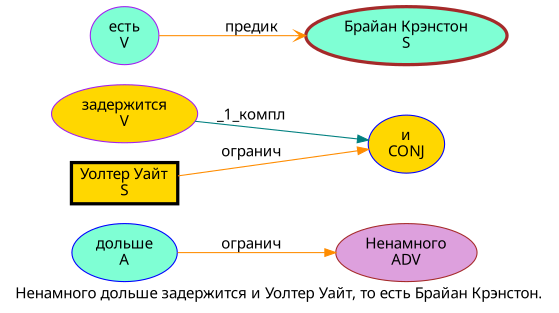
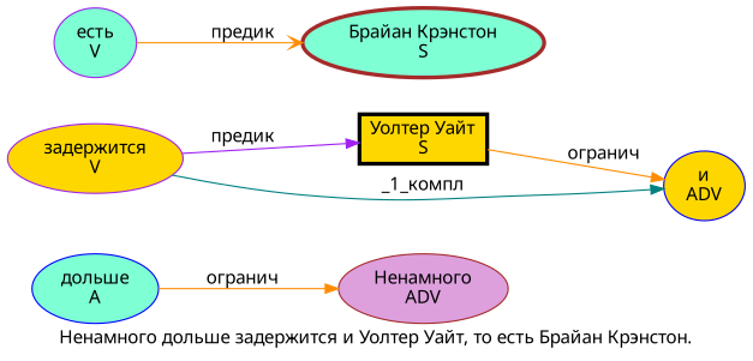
  digraph {
    fontname="Noto Sans"
    label="Ненамного дольше задержится и Уолтер Уайт, то есть Брайан Крэнстон."
    rankdir=LR
    node [color=brown fillcolor=aquamarine fontname="Noto Sans" penwidth=1 shape=ellipse style=filled]
    edge [arrowhead=normal color=darkorange fontname="Noto Sans"]
    n1 [fillcolor=plum label="Ненамного\nADV"]
    n2 [color=blue label="дольше\nA"]
    n3 [color=purple fillcolor=gold label="задержится\nV"]
    n4 [color=black fillcolor=gold label="Уолтер Уайт\nS" penwidth=3 shape=box]
-   n5 [color=blue fillcolor=gold label="и\nCONJ"]
+   n5 [color=blue fillcolor=gold label="и\nADV"]
    n6 [color=purple label="есть\nV"]
    n7 [label="Брайан Крэнстон\nS" penwidth=3]
    n2 -> n1 [label="огранич"]
+   n3 -> n4 [color=purple label="предик"]
    n3 -> n5 [color=teal label="_1_компл"]
    n4 -> n5 [label="огранич"]
    n6 -> n7 [arrowhead=vee label="предик"]
  }
